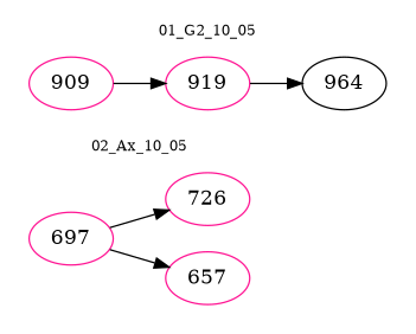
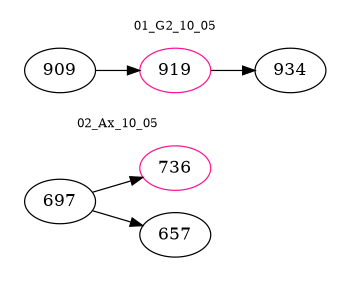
  digraph {
    rankdir=LR
    node [color=deeppink]
    edge [color=black]
-   n1 [label=697]
-   n2 [label=657]
-   n3 [label=726]
-   n4 [label=909]
-   n5 [color=black label=964]
+   n1 [color=black label=697]
+   n2 [color=black label=657]
+   n3 [label=736]
+   n4 [color=black label=909]
+   n5 [color=black label=934]
    n6 [label=919]
    subgraph cluster_1 {
      color=white
      fontsize=10
      label="02_Ax_10_05"
      n1
      n2
      n3
    }
    subgraph cluster_2 {
      color=white
      fontsize=10
      label="01_G2_10_05"
      n4
      n5
      n6
    }
    n1 -> n2
    n1 -> n3
    n4 -> n6
    n6 -> n5
  }
